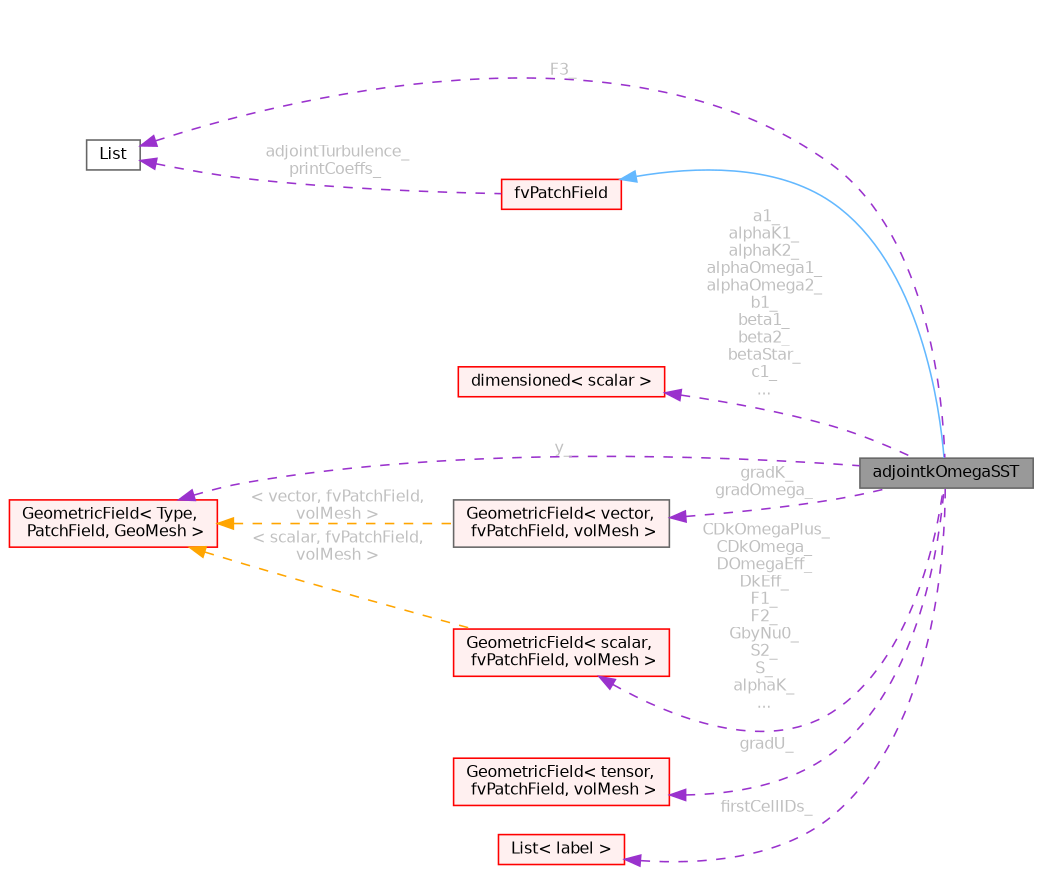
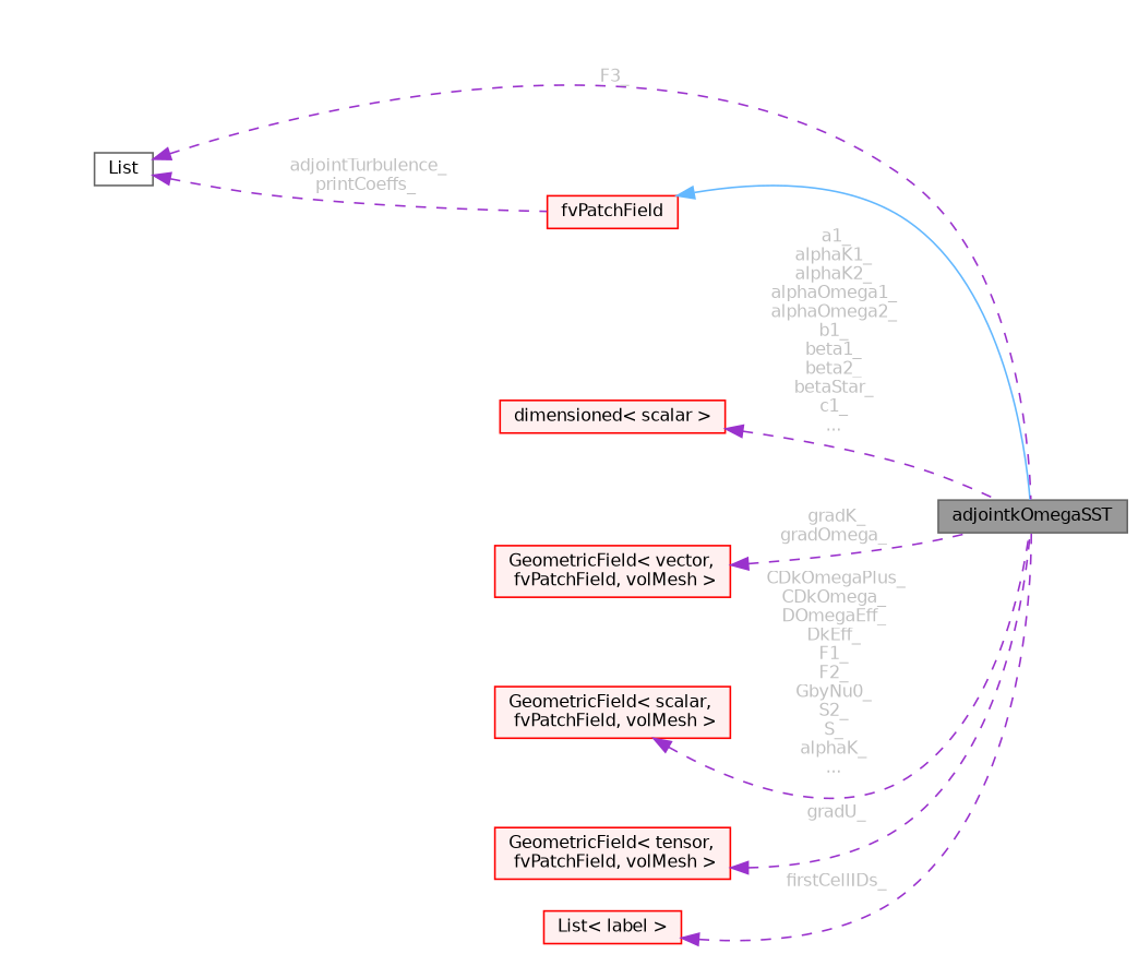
  digraph {
    rankdir=LR
    node [color=red fillcolor="#FFF0F0" fontname=Helvetica fontsize=10 shape=box style=filled]
    edge [color=darkorchid3 dir=back fontname=Helvetica fontsize=10 labelfontname=Helvetica labelfontsize=10 style=dashed fontcolor=grey]
    n1 [color=gray40 fillcolor=grey60 fontcolor=black height=0.2 label=adjointkOmegaSST width=0.4]
    n2 [height=0.2 label=fvPatchField width=0.4]
    n3 [color=gray40 fillcolor=white height=0.2 label=List width=0.4]
    n4 [height=0.2 label="dimensioned\< scalar \>" width=0.4]
-   n5 [height=0.2 label="GeometricField\< Type,\l PatchField, GeoMesh \>" width=0.4]
-   n6 [color=gray40 height=0.2 label="GeometricField\< vector,\l fvPatchField, volMesh \>" width=0.4]
+   n6 [height=0.2 label="GeometricField\< vector,\l fvPatchField, volMesh \>" width=0.4]
    n7 [height=0.2 label="GeometricField\< scalar,\l fvPatchField, volMesh \>" width=0.4]
    n8 [height=0.2 label="GeometricField\< tensor,\l fvPatchField, volMesh \>" width=0.4]
    n9 [height=0.2 label="List\< label \>" width=0.4]
    n2 -> n1 [color=steelblue1 style=solid fontcolor=""]
    n3 -> n1 [label=" F3_"]
    n3 -> n2 [label=" adjointTurbulence_\nprintCoeffs_"]
    n4 -> n1 [label=" a1_\nalphaK1_\nalphaK2_\nalphaOmega1_\nalphaOmega2_\nb1_\nbeta1_\nbeta2_\nbetaStar_\nc1_\n..."]
-   n5 -> n1 [label=" y_"]
-   n5 -> n6 [color=orange label=" \< vector, fvPatchField,\l volMesh \>"]
-   n5 -> n7 [color=orange label=" \< scalar, fvPatchField,\l volMesh \>"]
    n6 -> n1 [label=" gradK_\ngradOmega_"]
    n7 -> n1 [label=" CDkOmegaPlus_\nCDkOmega_\nDOmegaEff_\nDkEff_\nF1_\nF2_\nGbyNu0_\nS2_\nS_\nalphaK_\n..."]
    n8 -> n1 [label=" gradU_"]
    n9 -> n1 [label=" firstCellIDs_"]
  }
